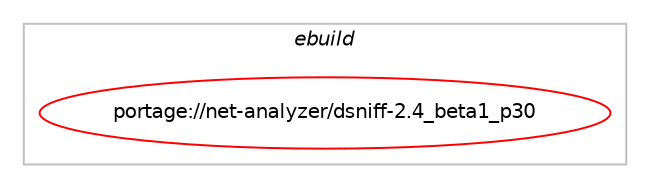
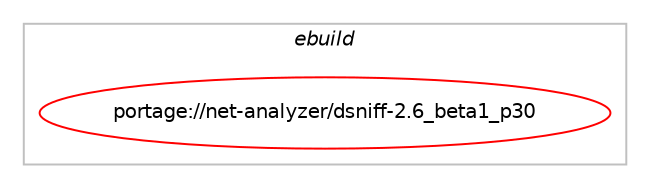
  digraph {
    compound=true
    concentrate=true
    fontname=Helvetica
    fontsize=10
    newrank=true
    rankdir=LR
    ranksep=1.5
-   n1 [color=red fontname=Helvetica fontsize=10 label="portage://net-analyzer/dsniff-2.4_beta1_p30" width=4]
+   n1 [color=red fontname=Helvetica fontsize=10 label="portage://net-analyzer/dsniff-2.6_beta1_p30" width=4]
    subgraph cluster_1 {
      color=gray
      label=<<i>ebuild</i>>
      n1
    }
    subgraph cluster_2 {
      color=gray
      label=<<i>dependencies</i>>
      subgraph cluster_3 {
        color=gray
        fillcolor="#eeeeee"
        label=<<i>compile</i>>
        style=filled
      }
      subgraph cluster_4 {
        color=gray
        fillcolor="#eeeeee"
        label=<<i>compile and run</i>>
        style=filled
      }
      subgraph cluster_5 {
        color=gray
        fillcolor="#eeeeee"
        label=<<i>run</i>>
        style=filled
      }
    }
    subgraph cluster_6 {
      color=gray
      label=<<i>candidates</i>>
      rank=same
    }
  }
